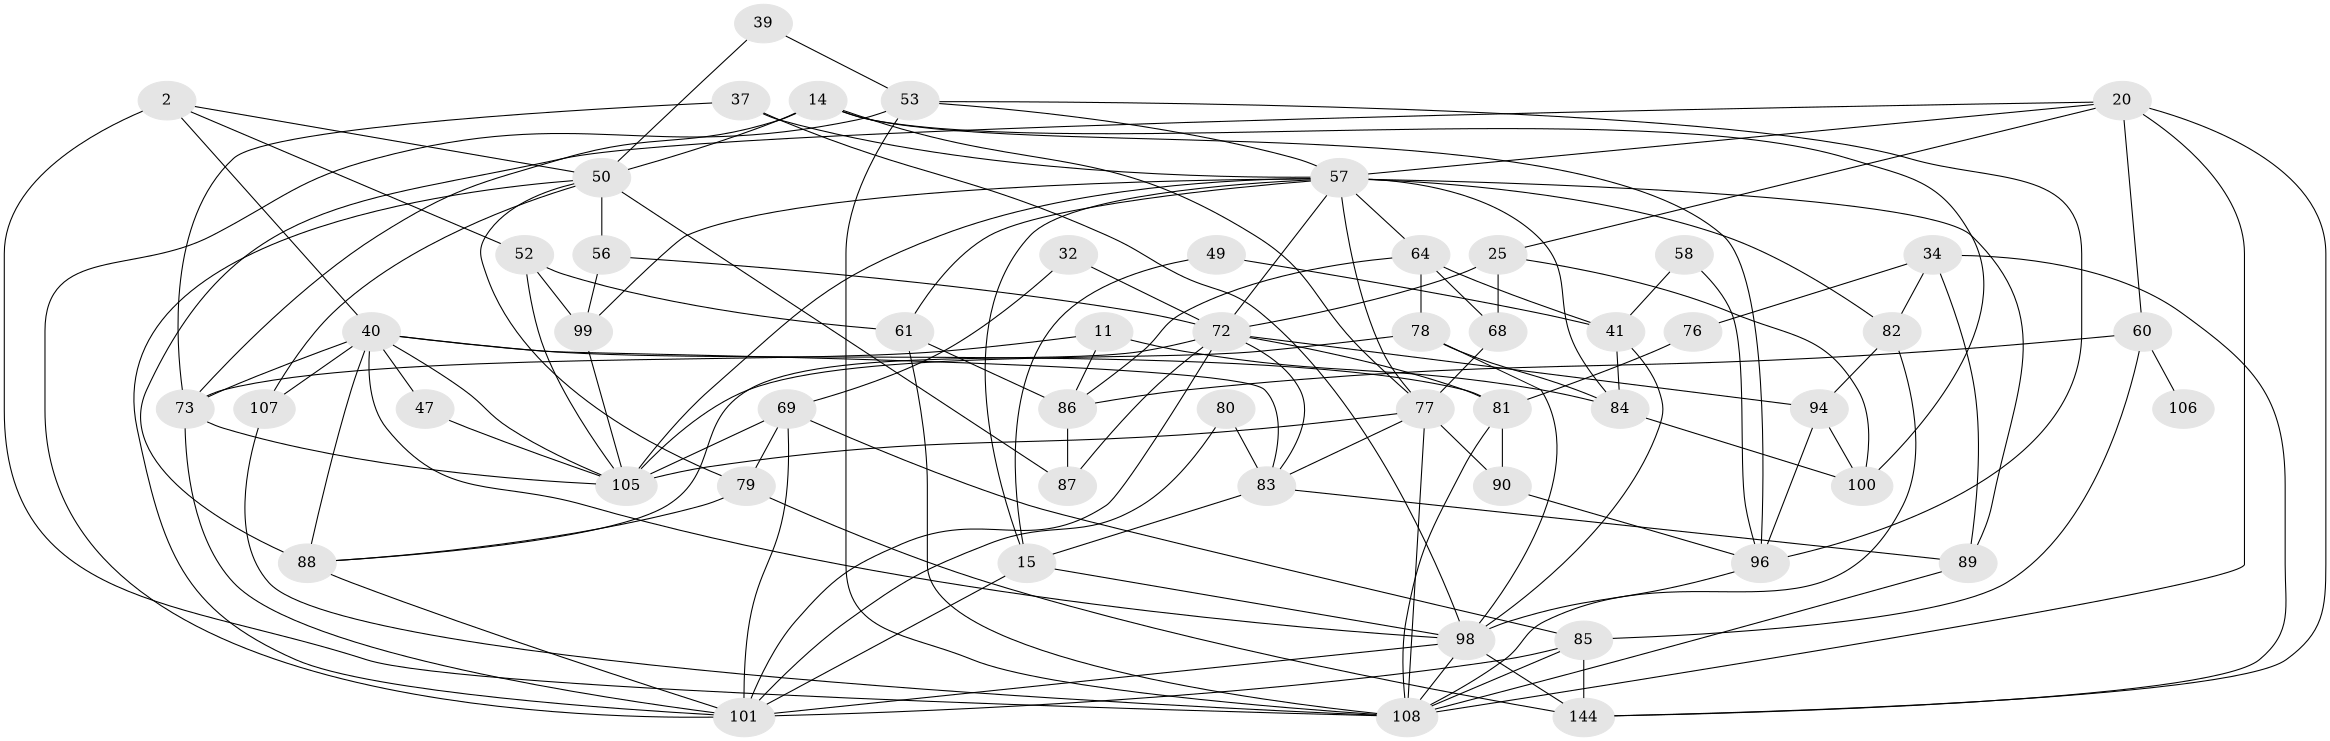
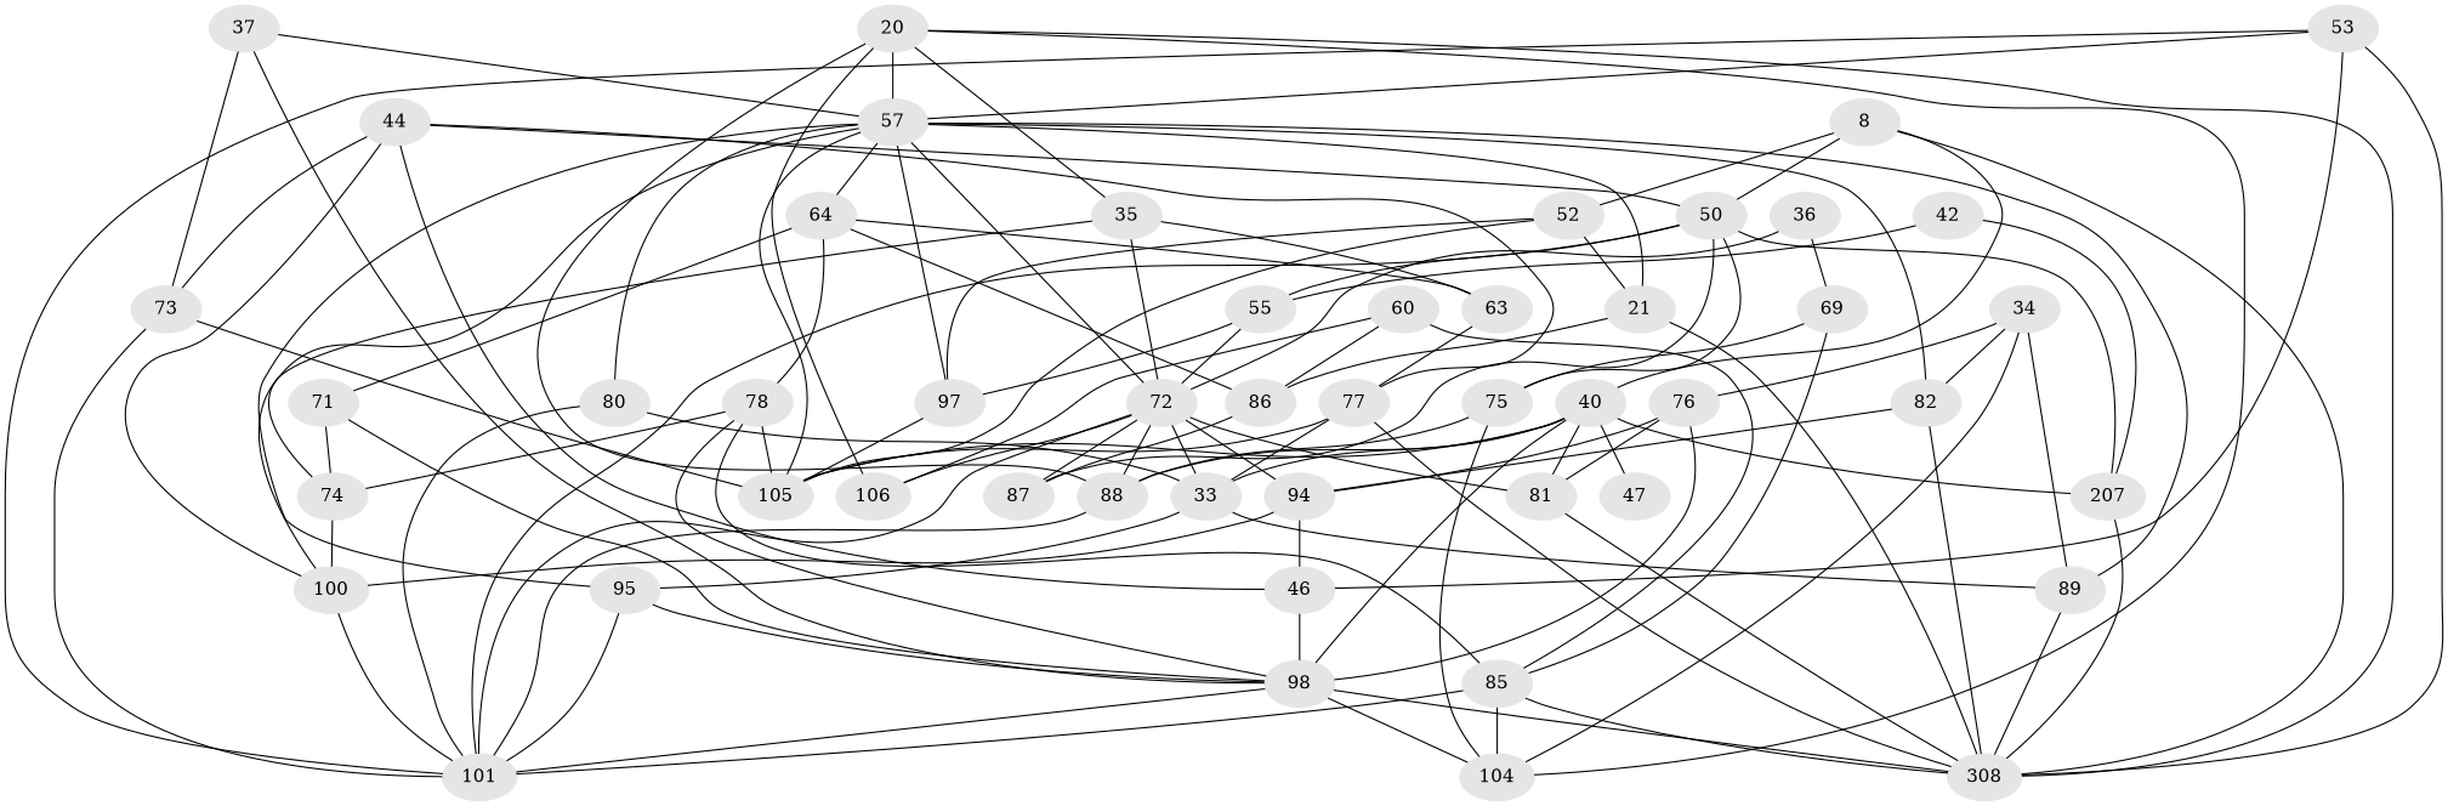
  graph {
    node [color=gray90 style=filled]
    40 [super="+27+38"]
    73 [super="+59"]
    88 [super="+48"]
    98 [super="+1+30+32+45"]
    47
    81
-   83 [super="+33"]
+   83 [super="+33" label=33]
    105 [super="+102+66+70"]
-   107
-   8 [label=2]
+   107 [label=207]
+   8
    50 [super="+4+12"]
    52
-   108 [super="+67+103"]
-   55 [label=56]
-   79
+   108 [super="+67+103" label=308]
+   55
+   79 [label=75]
    87
    101 [super="+7+93+92"]
-   61
-   97 [label=99]
-   11
-   84 [super="+75"]
+   61 [label=21]
+   97
+   84 [super="+75" label=74]
    86 [super="+17"]
    100 [super="+91"]
    20
-   35 [label=25]
+   35
    57 [super="+51+13"]
    60
-   104 [super="+99+26" label=144]
-   68
+   104 [super="+99+26"]
+   68 [label=63]
    72 [super="+9"]
    82
    89 [super="+6+65"]
-   95 [label=15]
+   95
    64 [super="+16"]
    80
    85 [super="+62"]
    106
    34 [super="+24"]
    76
    94
    77 [super="+14+19"]
-   36 [label=32]
+   36
    69
    37
-   39
    53 [super="+3+21"]
-   96 [super="+29"]
-   90
-   44 [super="+23" label=14]
-   71 [super="+63" label=41]
-   49
+   96 [super="+29" label=46]
+   42
+   44 [super="+23"]
+   71 [super="+63"]
    78 [super="+28"]
-   58
-   40 -- 73 [weight=2]
    40 -- 88
    40 -- 98 [weight=2]
    40 -- 47
    40 -- 81
    40 -- 83
    40 -- 105
    40 -- 107
    73 -- 105
    73 -- 101 [weight=2]
    88 -- 101
    98 -- 108
    98 -- 101
    98 -- 104
-   47 -- 105
    81 -- 108
-   81 -- 90
    83 -- 89
    83 -- 95
    107 -- 108
    8 -- 40
    8 -- 50
    8 -- 52
    8 -- 108
    50 -- 107
    50 -- 55
    50 -- 79
    50 -- 87
    50 -- 101
    52 -- 105
    52 -- 61
    52 -- 97
    55 -- 97
    55 -- 72
    79 -- 88
    79 -- 104
    61 -- 108
    61 -- 86 [weight=2]
    97 -- 105 [weight=2]
-   11 -- 73
-   11 -- 84
-   11 -- 86
    84 -- 100
    86 -- 87
-   69 -- 101
+   100 -- 101
    20 -- 88 [weight=2]
    20 -- 108
    20 -- 35
    20 -- 57
-   20 -- 60
+   20 -- 106
    20 -- 104
    35 -- 100
    35 -- 68
    35 -- 72
    57 -- 105 [weight=2]
    57 -- 61
    57 -- 97
    57 -- 84
    57 -- 72
    57 -- 82
    57 -- 89 [weight=2]
    57 -- 95
    57 -- 64
-   57 -- 77
+   57 -- 80
    60 -- 86
    60 -- 85
    60 -- 106
    68 -- 77
    72 -- 88
    72 -- 81
    72 -- 83 [weight=2]
    72 -- 87
    72 -- 101
+   72 -- 106
    72 -- 94
    82 -- 108
    82 -- 94
    89 -- 108 [weight=2]
    95 -- 98
    95 -- 101
    64 -- 86
    64 -- 68
    64 -- 71
    64 -- 78
    80 -- 83
    80 -- 101
    85 -- 108
    85 -- 101 [weight=2]
    85 -- 104
    34 -- 104
    34 -- 82 [weight=2]
    34 -- 89
    34 -- 76
+   76 -- 98
    76 -- 81
+   76 -- 94
    94 -- 100
    94 -- 96
    77 -- 83
    77 -- 105 [weight=3]
    77 -- 108 [weight=3]
-   77 -- 90
    36 -- 72
    36 -- 69
-   69 -- 105 [weight=2]
    69 -- 79
    69 -- 85 [weight=2]
    37 -- 73
    37 -- 98
    37 -- 57
-   39 -- 50
-   39 -- 53
    53 -- 108 [weight=2]
    53 -- 101
    53 -- 57 [weight=2]
    53 -- 96 [weight=2]
    96 -- 98
-   90 -- 96
+   42 -- 107
+   42 -- 55
    44 -- 73 [weight=2]
    44 -- 50 [weight=2]
    44 -- 100
    44 -- 77
    44 -- 96
    71 -- 98
    71 -- 84
-   49 -- 95
-   49 -- 71
    78 -- 98
    78 -- 105
    78 -- 84
-   58 -- 96
-   58 -- 71
+   78 -- 85
  }
